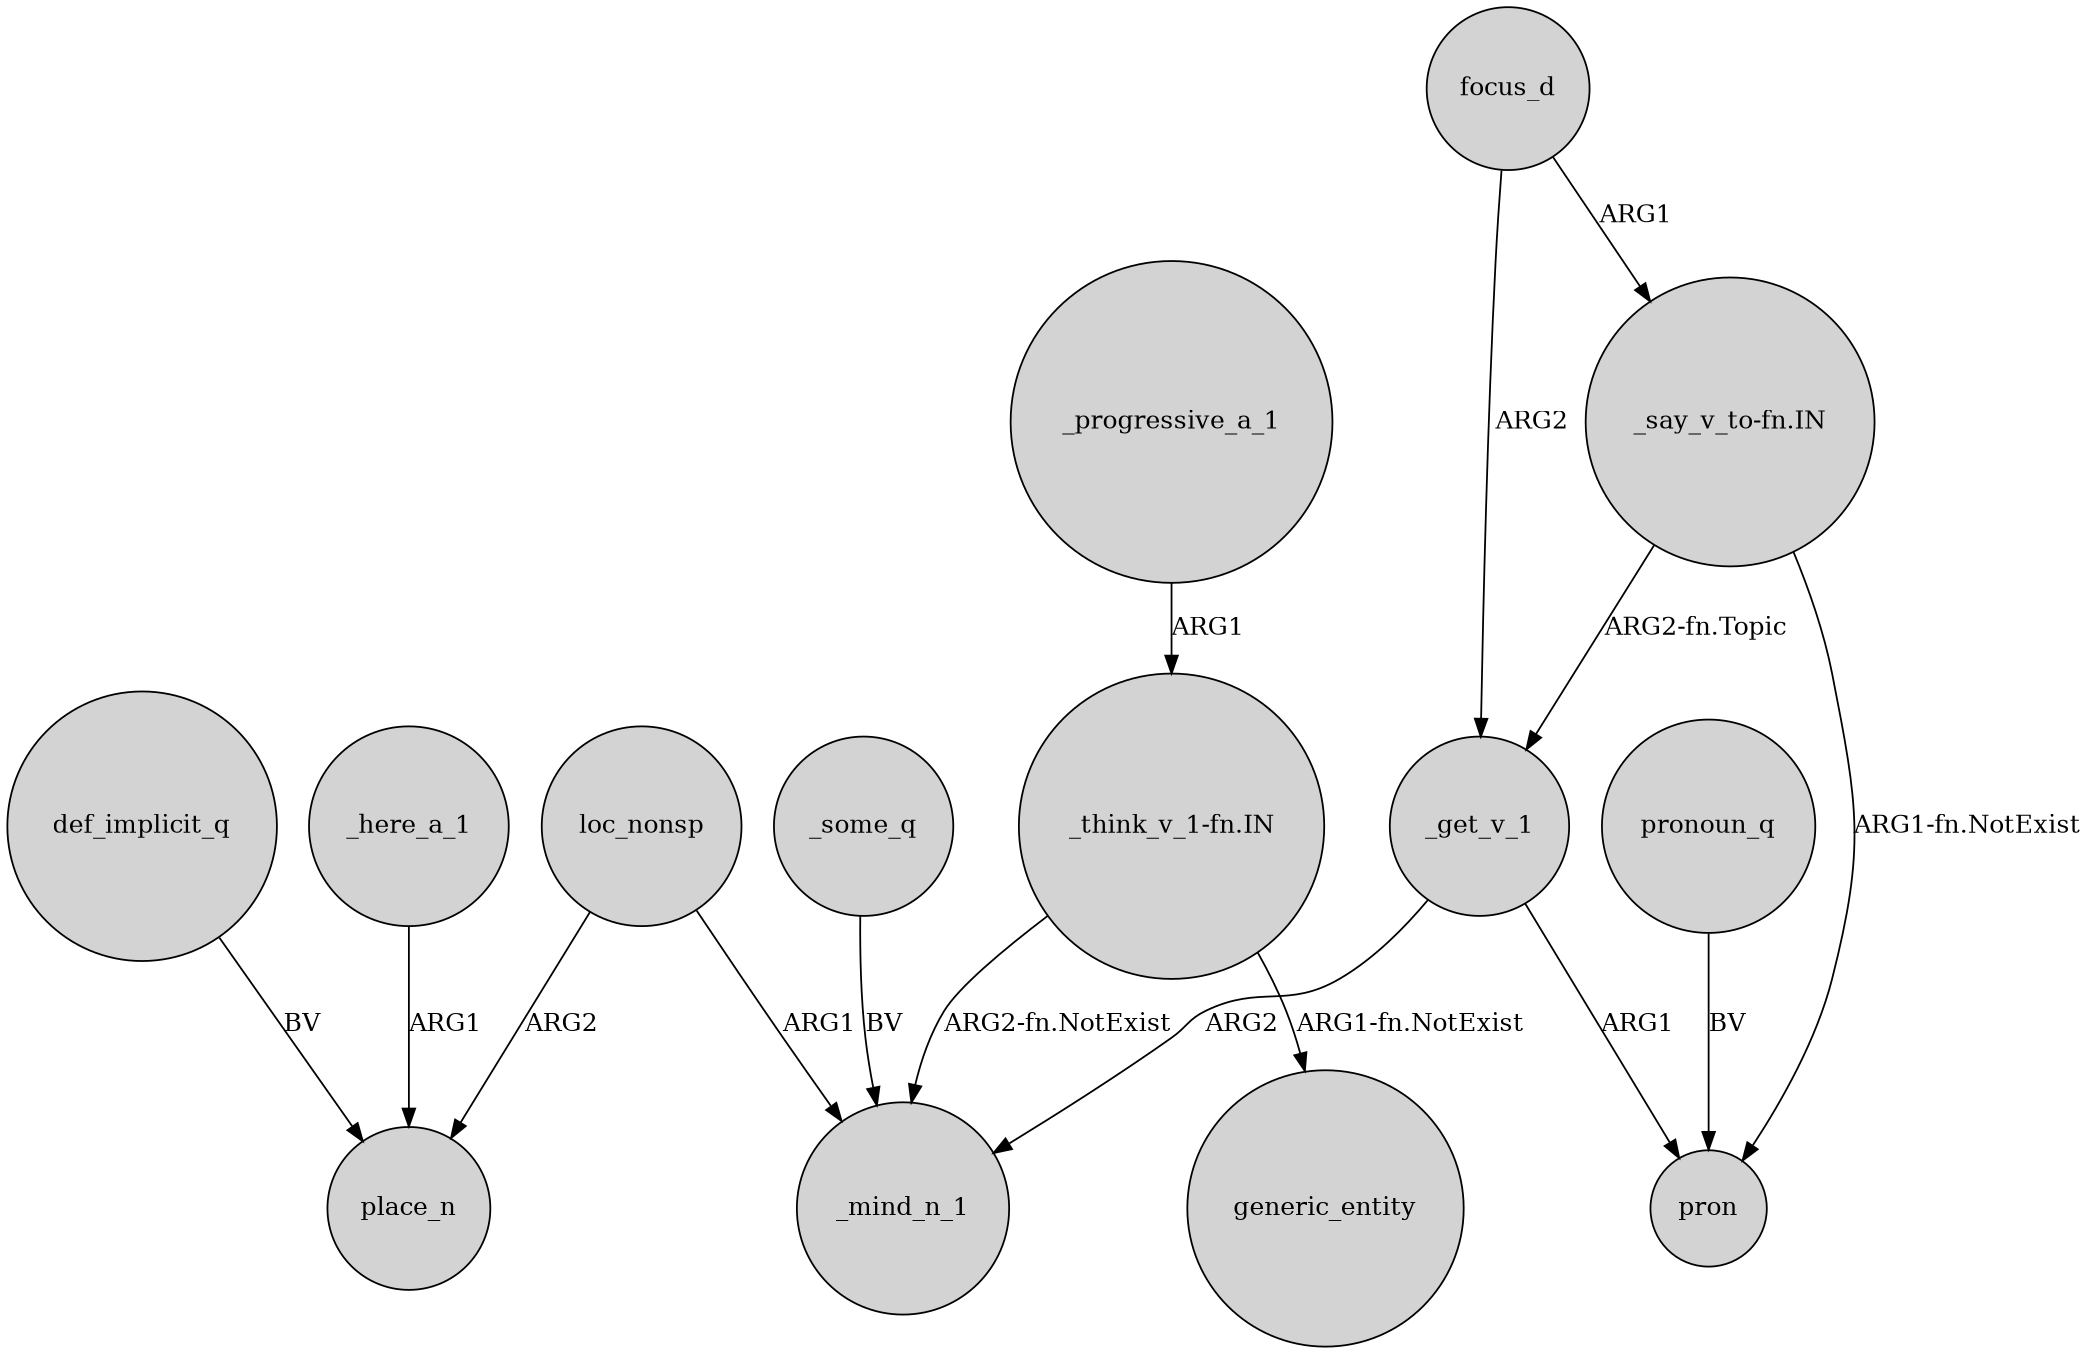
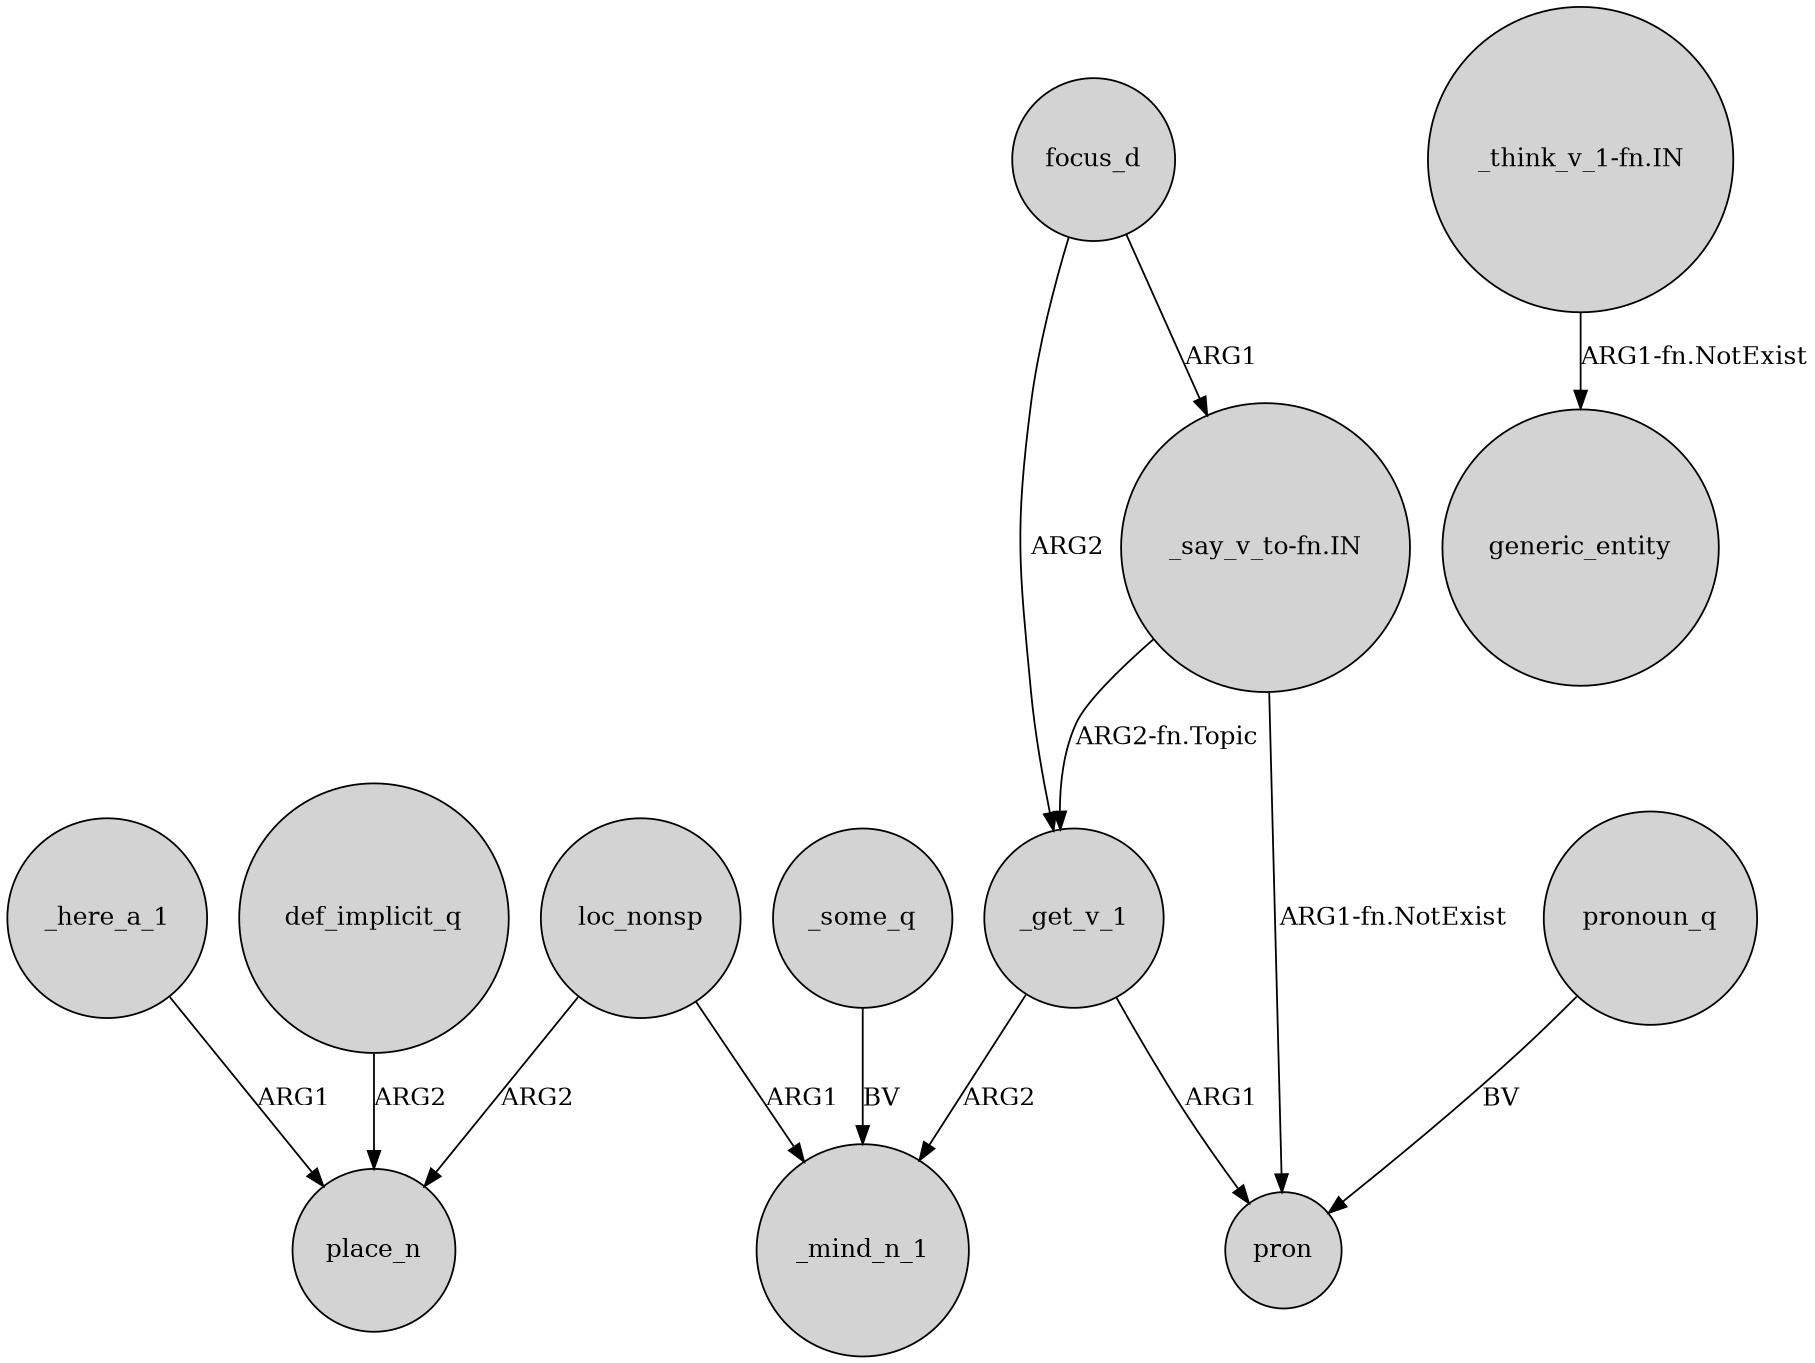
  digraph {
    node [shape=circle style=filled]
    _get_v_1
    _mind_n_1
    pron
    loc_nonsp
    place_n
    "_think_v_1-fn.IN"
    generic_entity
    def_implicit_q
    _here_a_1
-   _progressive_a_1
    focus_d
    "_say_v_to-fn.IN"
    _some_q
    pronoun_q
    _get_v_1 -> _mind_n_1 [label=ARG2]
    _get_v_1 -> pron [label=ARG1]
    loc_nonsp -> _mind_n_1 [label=ARG1]
    loc_nonsp -> place_n [label=ARG2]
-   "_think_v_1-fn.IN" -> _mind_n_1 [label="ARG2-fn.NotExist"]
    "_think_v_1-fn.IN" -> generic_entity [label="ARG1-fn.NotExist"]
-   def_implicit_q -> place_n [label=BV]
+   def_implicit_q -> place_n [label=ARG2]
    _here_a_1 -> place_n [label=ARG1]
-   _progressive_a_1 -> "_think_v_1-fn.IN" [label=ARG1]
    focus_d -> _get_v_1 [label=ARG2]
    focus_d -> "_say_v_to-fn.IN" [label=ARG1]
    "_say_v_to-fn.IN" -> _get_v_1 [label="ARG2-fn.Topic"]
    "_say_v_to-fn.IN" -> pron [label="ARG1-fn.NotExist"]
    _some_q -> _mind_n_1 [label=BV]
    pronoun_q -> pron [label=BV]
  }
